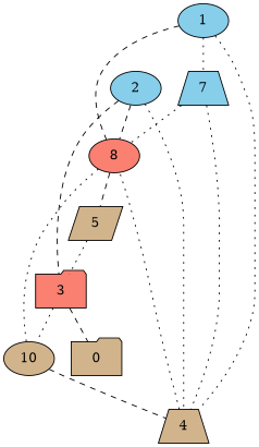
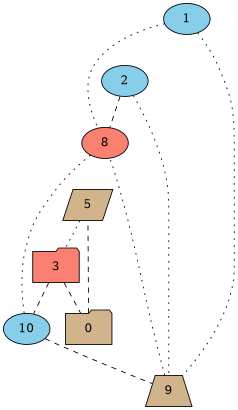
  graph {
    node [aaLength=5 fillcolor=tan shape=ellipse style=filled type=0]
    edge [distance0=17.0 frequency=1 style=dotted type0=1]
    1 [aaLength=17 fillcolor=skyblue sequence=TPARRRLMRDFKRLQED]
-   7 [fillcolor=skyblue sequence=VSGAP shape=trapezium type=1]
    8 [aaLength=7 fillcolor=salmon sequence=QWNAVIF type=1]
-   9 [aaLength=7 sequence=TFKLVIE shape=trapezium type=1 label=4]
-   10 [aaLength=4 sequence=TVRF type=1]
+   9 [aaLength=7 sequence=TFKLVIE shape=trapezium type=1]
+   10 [aaLength=4 fillcolor=skyblue sequence=TVRF type=1]
    2 [fillcolor=skyblue sequence=LDILQ]
    3 [aaLength=15 fillcolor=salmon sequence=DVSSILTSIQSLLDE shape=folder]
    n8 [aaLength=10 label=0 sequence=NSQAAQLYQE shape=folder]
    5 [aaLength=15 sequence=NKREYEKRVSAIVEQ shape=parallelogram]
-   1 -- 7 [distance0=28.95645]
-   1 -- 8 [distance0=37.70247 style=dashed type0=2]
+   1 -- 8 [distance0=37.70247 type0=2]
    1 -- 9 [distance0=52.90062 type0=3]
-   7 -- 8 [distance0=11.0 distance1=6.0 frequency=2 type1=4]
-   7 -- 9 [distance0=28.0 type0=2]
    8 -- 10 [distance0=34.0 type0=3]
    9 -- 8
    10 -- 9 [style=dashed]
    2 -- 8 [distance0=23.27789 style=dashed type0=2]
    2 -- 9 [distance0=38.86978 type0=3]
-   2 -- 3 [distance0=14.84238 distance1=7.0 frequency=2 style=dashed type1=4]
-   3 -- 10 [distance0=32.1695 type0=3]
+   3 -- 10 [distance0=32.1695 style=dashed type0=3]
    3 -- n8 [distance0=28.01889 distance1=7.0 frequency=2 style=dashed type0=2 type1=4]
-   8 -- 5 [distance0=16.76499 distance1=0.0 frequency=2 style=dashed type1=5]
+   n8 -- 5 [distance0=16.76499 distance1=0.0 frequency=2 style=dashed type1=5]
    5 -- 3 [distance0=37.9765 type0=3]
  }
